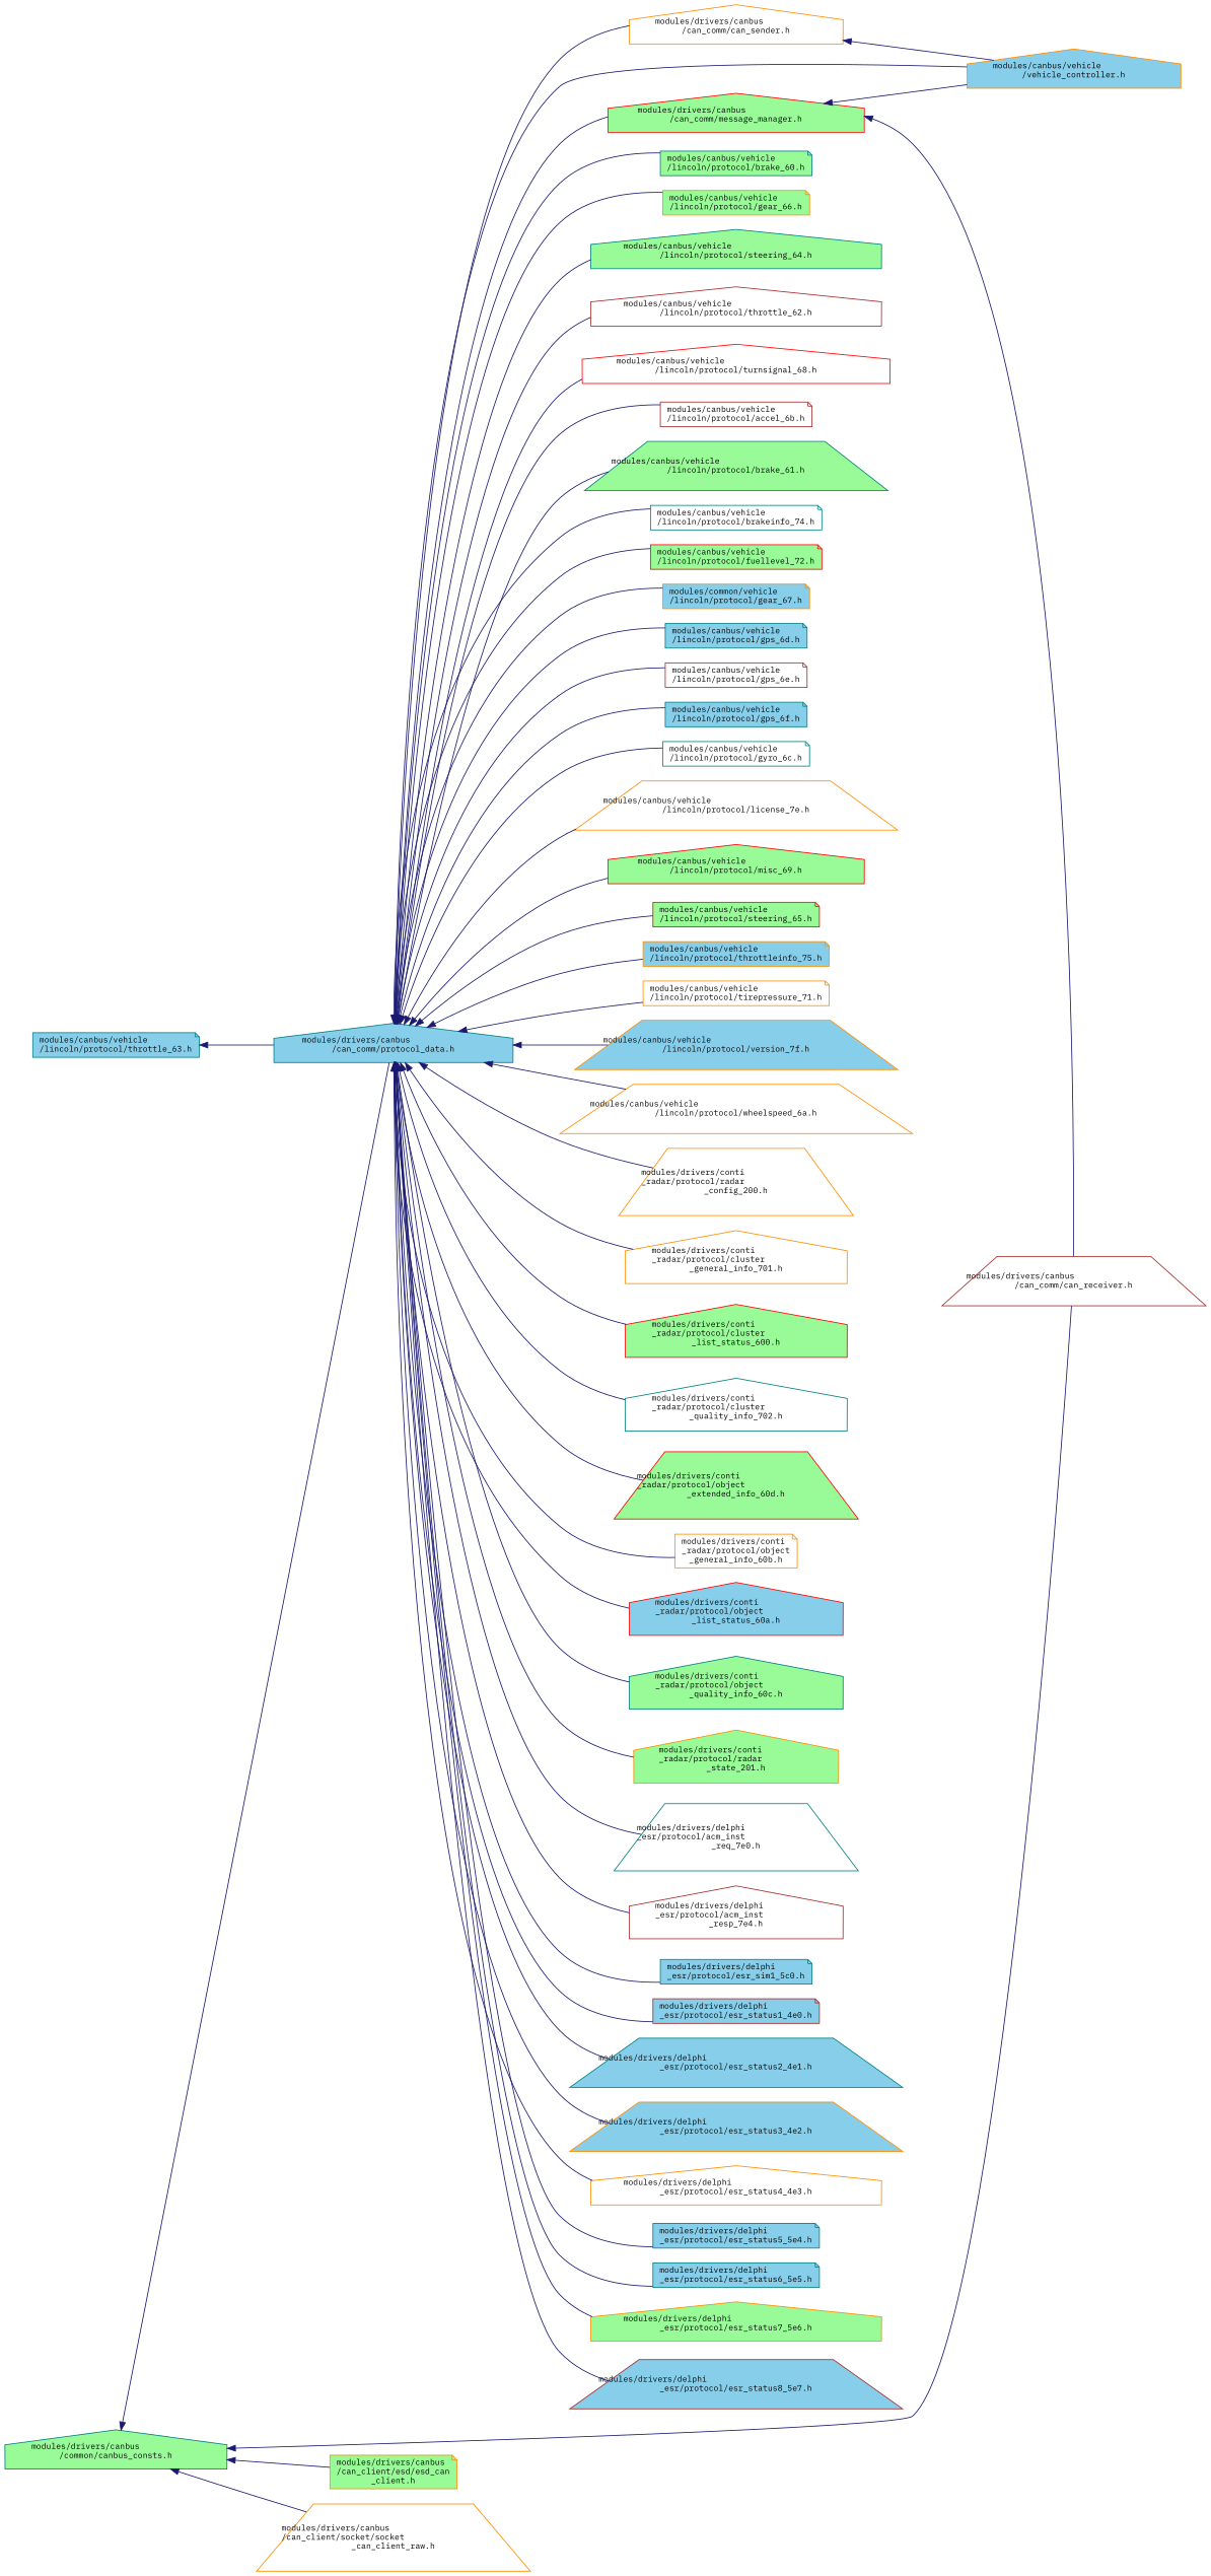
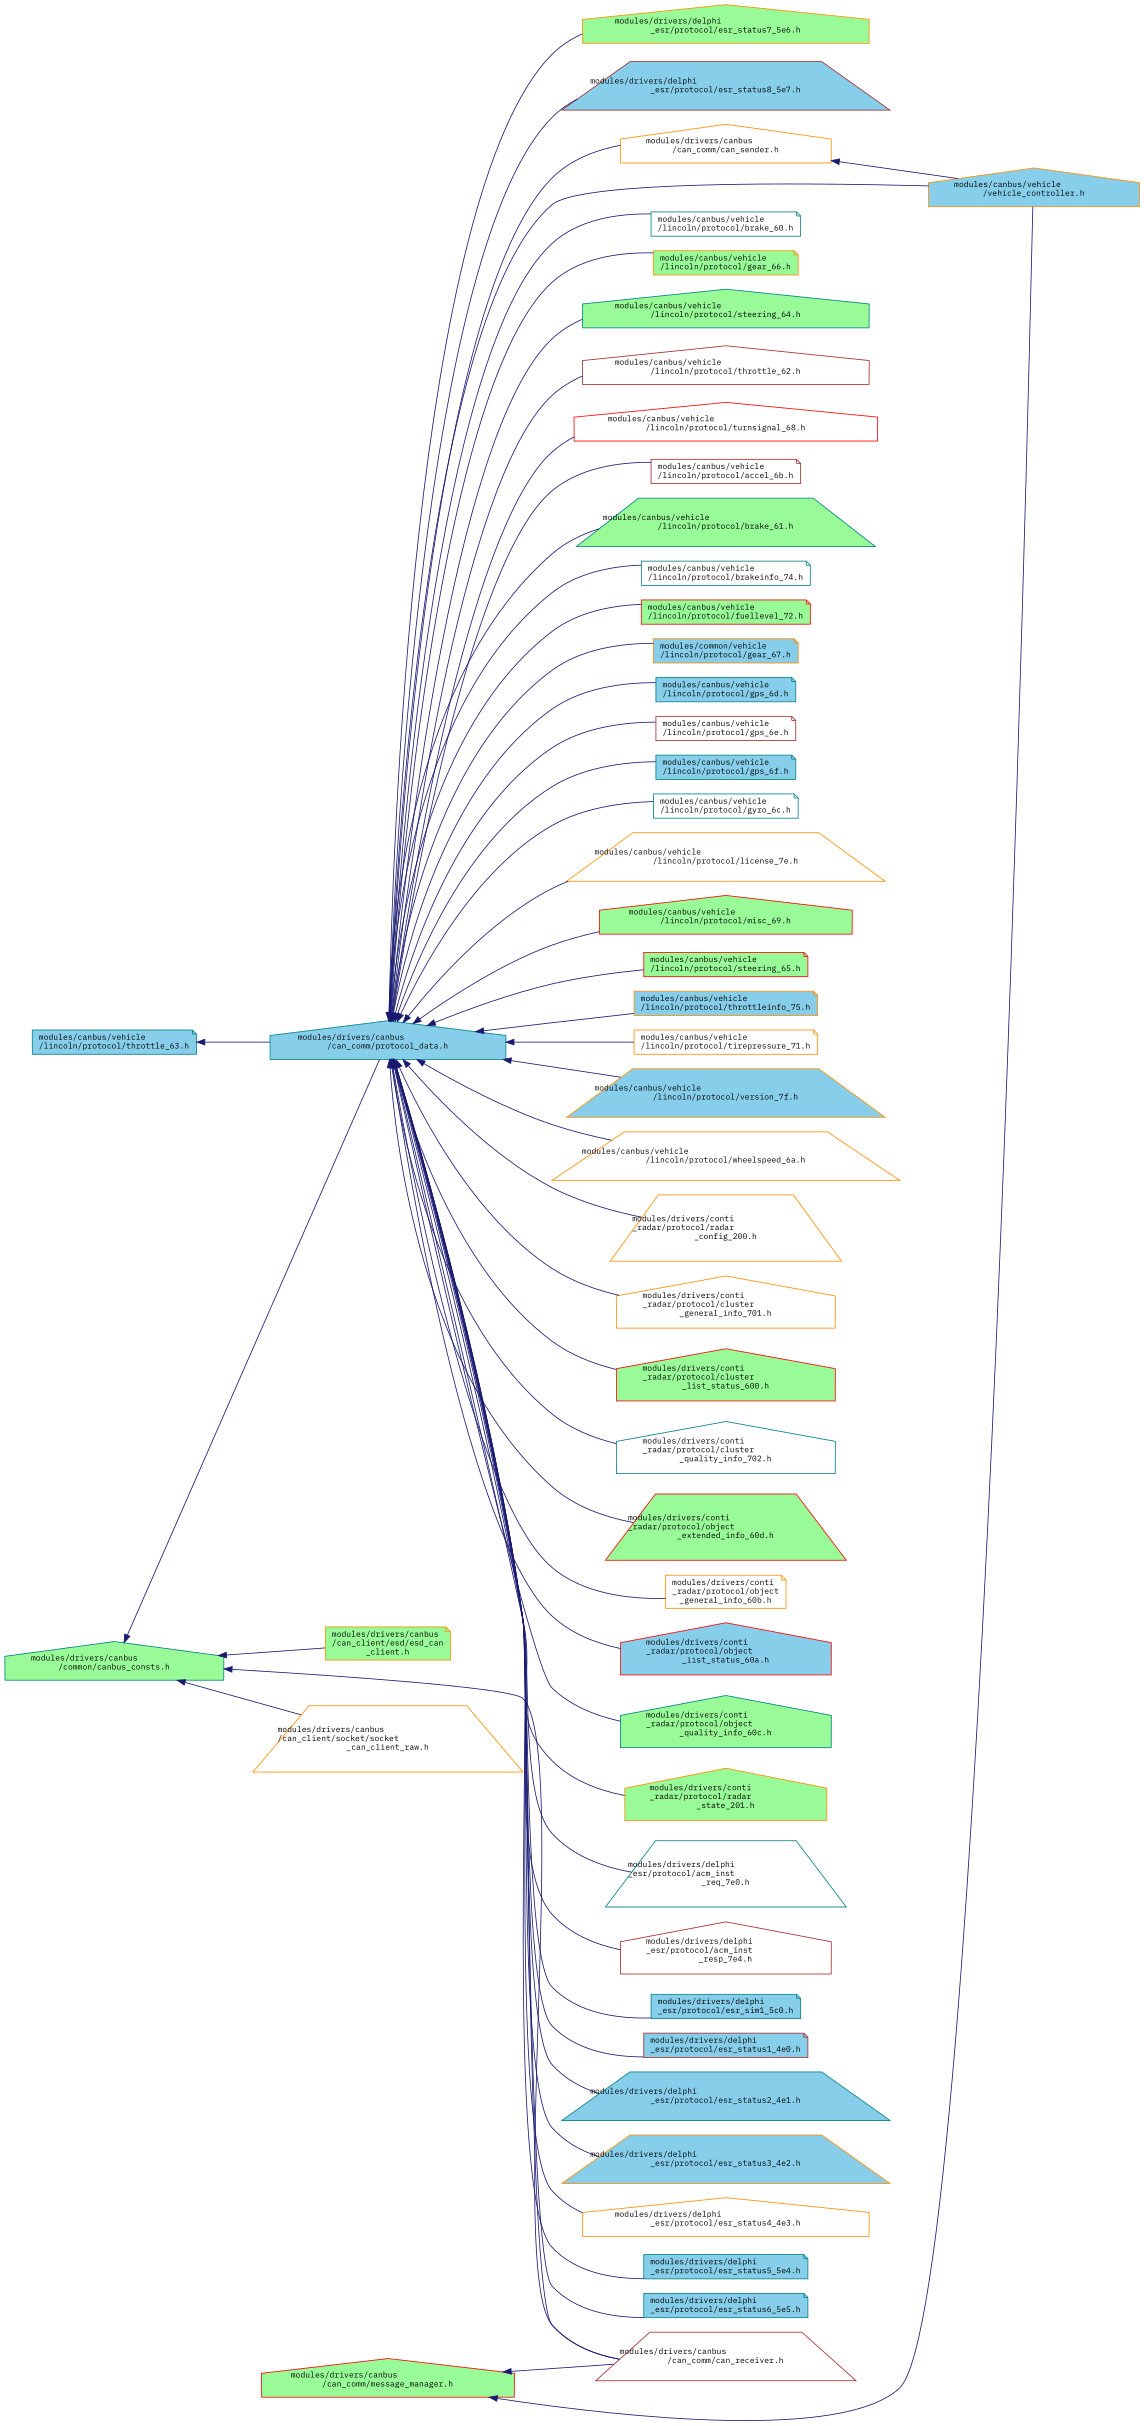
  digraph {
    fontname="IBM Plex Mono"
    rankdir=LR
    node [color=darkorange fillcolor=white fontname="IBM Plex Mono" fontsize=10 shape=note style=filled]
    edge [color=midnightblue dir=back fontname="IBM Plex Mono" fontsize=10 labelfontname=Helvetica labelfontsize=10 style=solid]
    n1 [color=teal fillcolor=palegreen fontcolor=black height=0.2 label="modules/drivers/canbus\l/common/canbus_consts.h" shape=house width=0.4]
    n2 [color=teal fillcolor=skyblue height=0.2 label="modules/drivers/canbus\l/can_comm/protocol_data.h" shape=house width=0.4]
    n3 [color=brown height=0.2 label="modules/drivers/canbus\l/can_comm/can_receiver.h" shape=trapezium width=0.4]
    n4 [fillcolor=palegreen height=0.2 label="modules/drivers/canbus\l/can_client/esd/esd_can\l_client.h" width=0.4]
    n5 [height=0.2 label="modules/drivers/canbus\l/can_client/socket/socket\l_can_client_raw.h" shape=trapezium width=0.4]
    n6 [height=0.2 label="modules/drivers/canbus\l/can_comm/can_sender.h" shape=house width=0.4]
    n7 [fillcolor=skyblue height=0.2 label="modules/canbus/vehicle\l/vehicle_controller.h" shape=house width=0.4]
    n8 [color=red fillcolor=palegreen height=0.2 label="modules/drivers/canbus\l/can_comm/message_manager.h" shape=house width=0.4]
-   n9 [color=teal fillcolor=palegreen height=0.2 label="modules/canbus/vehicle\l/lincoln/protocol/brake_60.h" width=0.4]
+   n9 [color=teal height=0.2 label="modules/canbus/vehicle\l/lincoln/protocol/brake_60.h" width=0.4]
    n10 [fillcolor=palegreen height=0.2 label="modules/canbus/vehicle\l/lincoln/protocol/gear_66.h" width=0.4]
    n11 [color=teal fillcolor=palegreen height=0.2 label="modules/canbus/vehicle\l/lincoln/protocol/steering_64.h" shape=house width=0.4]
    n12 [color=brown height=0.2 label="modules/canbus/vehicle\l/lincoln/protocol/throttle_62.h" shape=house width=0.4]
    n13 [color=red height=0.2 label="modules/canbus/vehicle\l/lincoln/protocol/turnsignal_68.h" shape=house width=0.4]
    n14 [color=brown height=0.2 label="modules/canbus/vehicle\l/lincoln/protocol/accel_6b.h" width=0.4]
    n15 [color=teal fillcolor=palegreen height=0.2 label="modules/canbus/vehicle\l/lincoln/protocol/brake_61.h" shape=trapezium width=0.4]
    n16 [color=teal height=0.2 label="modules/canbus/vehicle\l/lincoln/protocol/brakeinfo_74.h" width=0.4]
    n17 [color=red fillcolor=palegreen height=0.2 label="modules/canbus/vehicle\l/lincoln/protocol/fuellevel_72.h" width=0.4]
    n18 [fillcolor=skyblue height=0.2 label="modules/common/vehicle\l/lincoln/protocol/gear_67.h" width=0.4]
    n19 [color=teal fillcolor=skyblue height=0.2 label="modules/canbus/vehicle\l/lincoln/protocol/gps_6d.h" width=0.4]
    n20 [color=brown height=0.2 label="modules/canbus/vehicle\l/lincoln/protocol/gps_6e.h" width=0.4]
    n21 [color=teal fillcolor=skyblue height=0.2 label="modules/canbus/vehicle\l/lincoln/protocol/gps_6f.h" width=0.4]
    n22 [color=teal height=0.2 label="modules/canbus/vehicle\l/lincoln/protocol/gyro_6c.h" width=0.4]
    n23 [height=0.2 label="modules/canbus/vehicle\l/lincoln/protocol/license_7e.h" shape=trapezium width=0.4]
    n24 [color=red fillcolor=palegreen height=0.2 label="modules/canbus/vehicle\l/lincoln/protocol/misc_69.h" shape=house width=0.4]
    n25 [color=red fillcolor=palegreen height=0.2 label="modules/canbus/vehicle\l/lincoln/protocol/steering_65.h" width=0.4]
    n26 [fillcolor=skyblue height=0.2 label="modules/canbus/vehicle\l/lincoln/protocol/throttleinfo_75.h" width=0.4]
    n27 [height=0.2 label="modules/canbus/vehicle\l/lincoln/protocol/tirepressure_71.h" width=0.4]
    n28 [fillcolor=skyblue height=0.2 label="modules/canbus/vehicle\l/lincoln/protocol/version_7f.h" shape=trapezium width=0.4]
    n29 [height=0.2 label="modules/canbus/vehicle\l/lincoln/protocol/wheelspeed_6a.h" shape=trapezium width=0.4]
    n30 [height=0.2 label="modules/drivers/conti\l_radar/protocol/radar\l_config_200.h" shape=trapezium width=0.4]
    n31 [height=0.2 label="modules/drivers/conti\l_radar/protocol/cluster\l_general_info_701.h" shape=house width=0.4]
    n32 [color=red fillcolor=palegreen height=0.2 label="modules/drivers/conti\l_radar/protocol/cluster\l_list_status_600.h" shape=house width=0.4]
    n33 [color=teal height=0.2 label="modules/drivers/conti\l_radar/protocol/cluster\l_quality_info_702.h" shape=house width=0.4]
    n34 [color=red fillcolor=palegreen height=0.2 label="modules/drivers/conti\l_radar/protocol/object\l_extended_info_60d.h" shape=trapezium width=0.4]
    n35 [height=0.2 label="modules/drivers/conti\l_radar/protocol/object\l_general_info_60b.h" width=0.4]
    n36 [color=red fillcolor=skyblue height=0.2 label="modules/drivers/conti\l_radar/protocol/object\l_list_status_60a.h" shape=house width=0.4]
    n37 [color=teal fillcolor=palegreen height=0.2 label="modules/drivers/conti\l_radar/protocol/object\l_quality_info_60c.h" shape=house width=0.4]
    n38 [fillcolor=palegreen height=0.2 label="modules/drivers/conti\l_radar/protocol/radar\l_state_201.h" shape=house width=0.4]
    n39 [color=teal height=0.2 label="modules/drivers/delphi\l_esr/protocol/acm_inst\l_req_7e0.h" shape=trapezium width=0.4]
    n40 [color=brown height=0.2 label="modules/drivers/delphi\l_esr/protocol/acm_inst\l_resp_7e4.h" shape=house width=0.4]
    n41 [color=teal fillcolor=skyblue height=0.2 label="modules/drivers/delphi\l_esr/protocol/esr_sim1_5c0.h" width=0.4]
    n42 [color=brown fillcolor=skyblue height=0.2 label="modules/drivers/delphi\l_esr/protocol/esr_status1_4e0.h" width=0.4]
    n43 [color=teal fillcolor=skyblue height=0.2 label="modules/drivers/delphi\l_esr/protocol/esr_status2_4e1.h" shape=trapezium width=0.4]
    n44 [fillcolor=skyblue height=0.2 label="modules/drivers/delphi\l_esr/protocol/esr_status3_4e2.h" shape=trapezium width=0.4]
    n45 [height=0.2 label="modules/drivers/delphi\l_esr/protocol/esr_status4_4e3.h" shape=house width=0.4]
    n46 [color=teal fillcolor=skyblue height=0.2 label="modules/drivers/delphi\l_esr/protocol/esr_status5_5e4.h" width=0.4]
    n47 [color=teal fillcolor=skyblue height=0.2 label="modules/drivers/delphi\l_esr/protocol/esr_status6_5e5.h" width=0.4]
    n48 [fillcolor=palegreen height=0.2 label="modules/drivers/delphi\l_esr/protocol/esr_status7_5e6.h" shape=house width=0.4]
    n49 [color=brown fillcolor=skyblue height=0.2 label="modules/drivers/delphi\l_esr/protocol/esr_status8_5e7.h" shape=trapezium width=0.4]
    n50 [color=teal fillcolor=skyblue height=0.2 label="modules/canbus/vehicle\l/lincoln/protocol/throttle_63.h" width=0.4]
    n1 -> n2
    n1 -> n3
    n1 -> n4
    n1 -> n5
    n2 -> n6
    n2 -> n7
-   n2 -> n8
+   n2 -> n3
    n2 -> n9
    n2 -> n10
    n2 -> n11
    n2 -> n12
    n2 -> n13
    n2 -> n14
    n2 -> n15
    n2 -> n16
    n2 -> n17
    n2 -> n18
    n2 -> n19
    n2 -> n20
    n2 -> n21
    n2 -> n22
    n2 -> n23
    n2 -> n24
    n2 -> n25
    n2 -> n26
    n2 -> n27
    n2 -> n28
    n2 -> n29
    n2 -> n30
    n2 -> n31
    n2 -> n32
    n2 -> n33
    n2 -> n34
    n2 -> n35
    n2 -> n36
    n2 -> n37
    n2 -> n38
    n2 -> n39
    n2 -> n40
    n2 -> n41
    n2 -> n42
    n2 -> n43
    n2 -> n44
    n2 -> n45
    n2 -> n46
    n2 -> n47
    n2 -> n48
    n2 -> n49
    n6 -> n7
    n8 -> n3
    n8 -> n7
    n50 -> n2
  }
